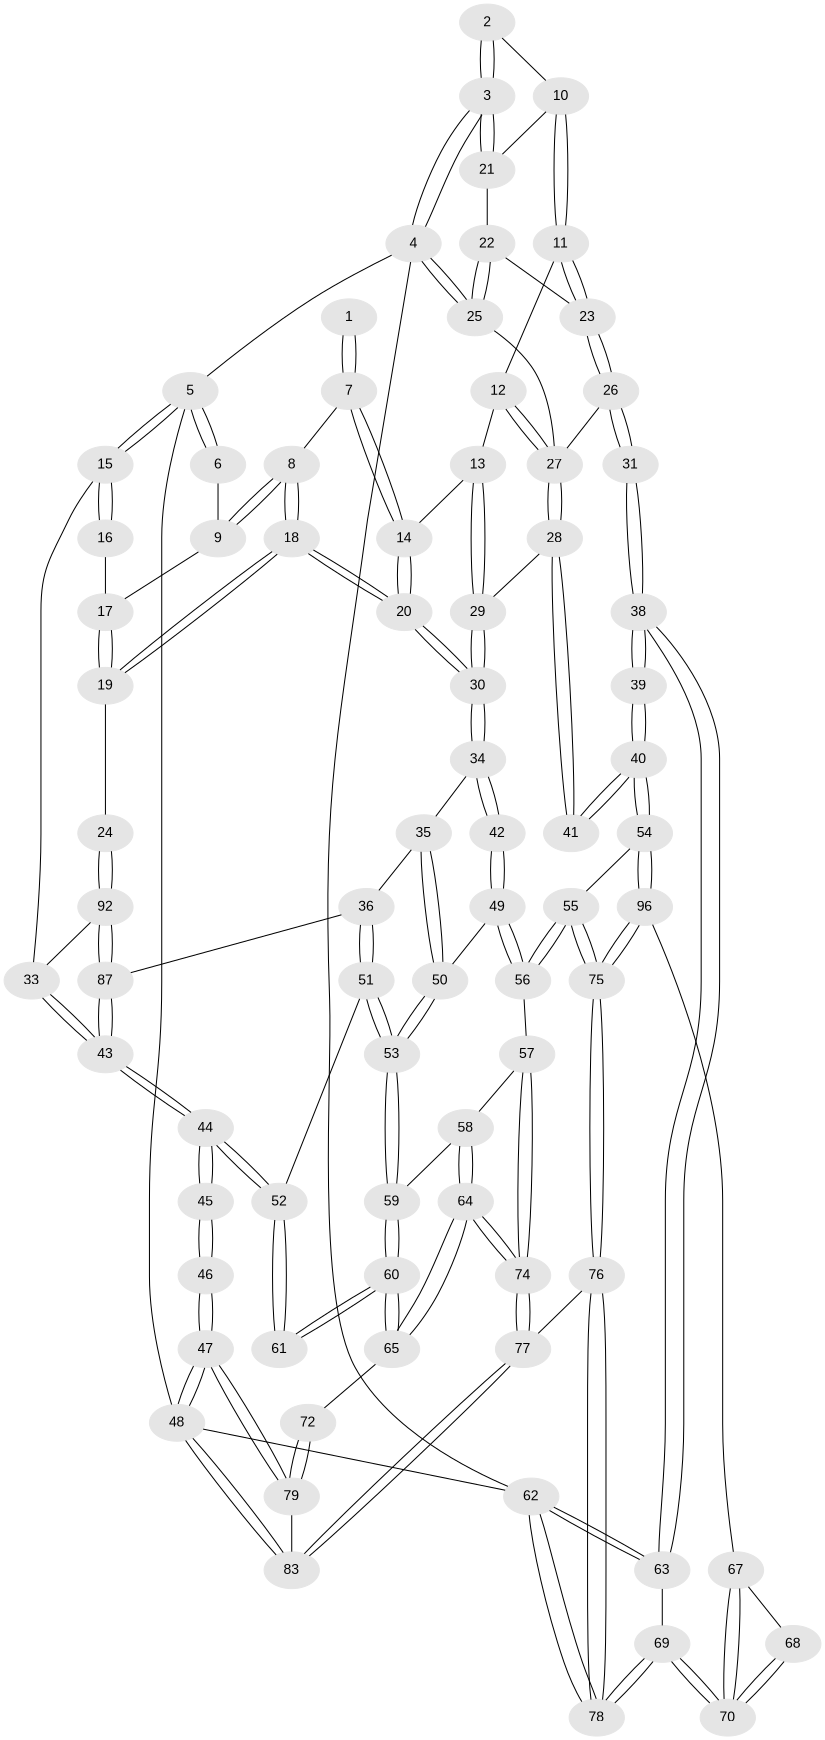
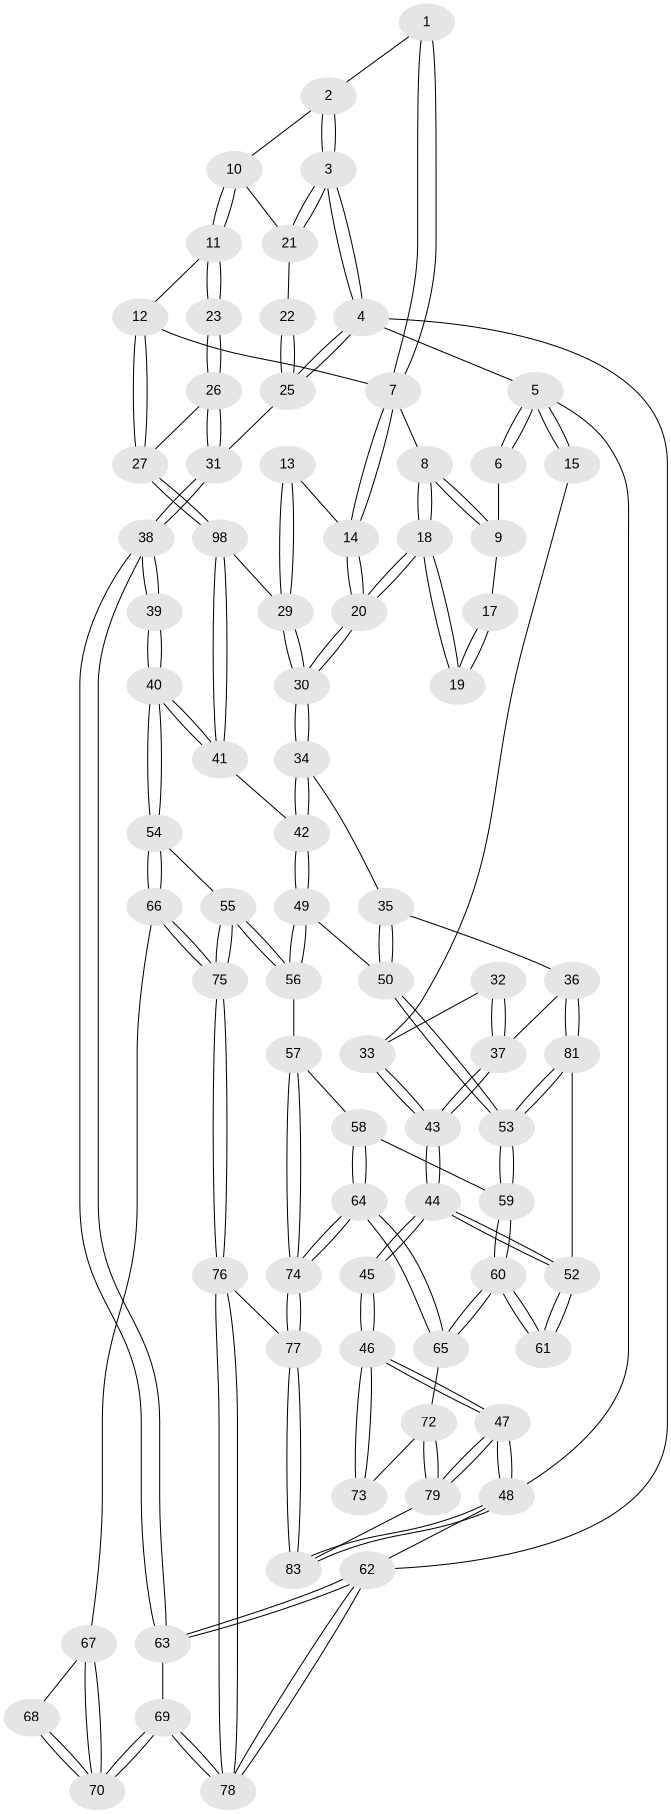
  graph {
    fontname="Liberation Sans"
    node [color=gray90 fontname="Liberation Sans" style=filled]
    edge [fontname="Liberation Sans"]
    1
    2
    7
    3
    10
    8
    14
    4
    21
    11
    5
    25
    62
    22
    6
    15
    48
    31
    63
    78
    9
-   16
    33
    n24 [label=83]
    17
    18
    20
    19
    12
    23
    13
    27
    26
    29
-   28
+   28 [label=98]
    30
    43
-   24
-   32 [label=92]
+   32
    34
-   37 [label=87]
+   37
    38
    41
    42
    35
    39
    44
    36
    50
    49
-   51
+   51 [label=81]
    53
    52
    40
    69
    54
    55
-   66 [label=96]
+   66
    56
    45
    46
    61
    47
+   73
    79
    57
    59
    60
    75
    67
    76
    58
    74
    64
    77
    65
    72
    70
    68
+   1 -- 2
    1 -- 7
    1 -- 7
    2 -- 3
    2 -- 3
    2 -- 10
    7 -- 8
    7 -- 14
    7 -- 14
    3 -- 4
    3 -- 4
    3 -- 21
    3 -- 21
    10 -- 21
    10 -- 11
    10 -- 11
    8 -- 9
    8 -- 9
    8 -- 18
    8 -- 18
    14 -- 20
    14 -- 20
    4 -- 5
    4 -- 25
    4 -- 25
    4 -- 62
    21 -- 22
    11 -- 12
    11 -- 23
    11 -- 23
    5 -- 6
    5 -- 6
    5 -- 15
    5 -- 15
    5 -- 48
-   25 -- 27
+   25 -- 31
    62 -- 63
    62 -- 63
    62 -- 78
    62 -- 78
    22 -- 25
    22 -- 25
-   22 -- 23
    6 -- 9
-   15 -- 16
-   15 -- 16
    15 -- 33
    48 -- 62
    48 -- n24
    48 -- n24
    31 -- 38
    31 -- 38
    63 -- 69
    9 -- 17
-   16 -- 17
    33 -- 43
    33 -- 43
    17 -- 19
    17 -- 19
    18 -- 20
    18 -- 20
    18 -- 19
    18 -- 19
    20 -- 30
    20 -- 30
-   19 -- 24
-   12 -- 13
+   12 -- 7
    12 -- 27
    12 -- 27
    23 -- 26
    23 -- 26
    13 -- 14
    13 -- 29
    13 -- 29
    27 -- 28
    27 -- 28
    26 -- 31
    26 -- 31
    26 -- 27
    29 -- 30
    29 -- 30
    28 -- 29
    28 -- 41
    28 -- 41
    30 -- 34
    30 -- 34
    43 -- 44
    43 -- 44
-   24 -- 32
-   24 -- 32
    32 -- 33
    32 -- 37
    32 -- 37
    34 -- 42
    34 -- 42
    34 -- 35
    37 -- 43
    37 -- 43
    38 -- 63
    38 -- 63
    38 -- 39
    38 -- 39
+   41 -- 42
    42 -- 49
    42 -- 49
    35 -- 36
    35 -- 50
    35 -- 50
    39 -- 40
    39 -- 40
    44 -- 52
    44 -- 52
    44 -- 45
    44 -- 45
    36 -- 37
    36 -- 51
    36 -- 51
    50 -- 53
    50 -- 53
    49 -- 50
    49 -- 56
    49 -- 56
    51 -- 53
    51 -- 53
    51 -- 52
    53 -- 59
    53 -- 59
    52 -- 61
    52 -- 61
    40 -- 41
    40 -- 41
    40 -- 54
    40 -- 54
    69 -- 78
    69 -- 78
    69 -- 70
    69 -- 70
    54 -- 55
    54 -- 66
    54 -- 66
    55 -- 56
    55 -- 56
    55 -- 75
    55 -- 75
    66 -- 75
    66 -- 75
    66 -- 67
    56 -- 57
    45 -- 46
    45 -- 46
    46 -- 47
    46 -- 47
+   46 -- 73
+   46 -- 73
    47 -- 48
    47 -- 48
    47 -- 79
    47 -- 79
    79 -- n24
    57 -- 58
    57 -- 74
    57 -- 74
    59 -- 60
    59 -- 60
    60 -- 61
    60 -- 61
    60 -- 65
    60 -- 65
    75 -- 76
    75 -- 76
    67 -- 70
    67 -- 70
    67 -- 68
    76 -- 78
    76 -- 78
    76 -- 77
    58 -- 59
    58 -- 64
    58 -- 64
    74 -- 77
    74 -- 77
    64 -- 74
    64 -- 74
    64 -- 65
    64 -- 65
    77 -- n24
    77 -- n24
    65 -- 72
+   72 -- 73
    72 -- 79
    72 -- 79
    68 -- 70
    68 -- 70
  }
